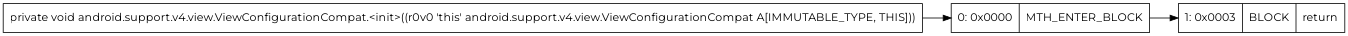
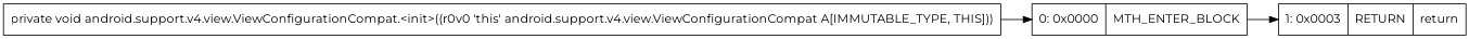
  digraph {
    rankdir=LR
    fontname=Montserrat
    node [shape=record fontname=Montserrat]
    edge [fontname=Montserrat]
    n1 [label="{0\:\ 0x0000|MTH_ENTER_BLOCK\l}"]
-   n2 [label="{1\:\ 0x0003|BLOCK\l|return\l}"]
+   n2 [label="{1\:\ 0x0003|RETURN\l|return\l}"]
    n3 [label="{private void android.support.v4.view.ViewConfigurationCompat.\<init\>((r0v0 'this' android.support.v4.view.ViewConfigurationCompat A[IMMUTABLE_TYPE, THIS])) }"]
    n1 -> n2
    n3 -> n1
  }
